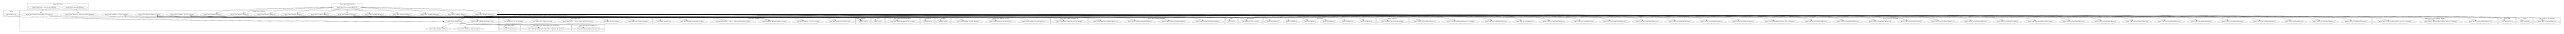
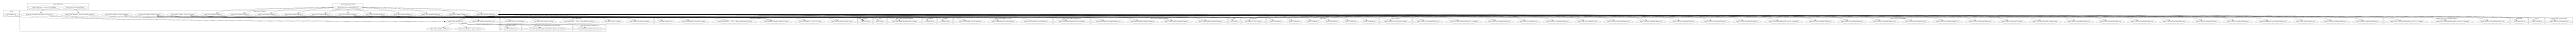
  digraph {
    fontname="Playfair Display"
    node [fontname="Playfair Display"]
    edge [fontname="Playfair Display"]
    "Moose::Exporter::setup_import_methods"
    "warnings::import"
    "Class::MOP::Mixin::HasMethods::get_method"
-   "Moose::Util::TypeConstraints::BEGIN@39"
+   "Moose::Util::TypeConstraints::BEGIN@39" [label="Moose::HasMethods::TypeConstraints::BEGIN@39"]
    "Moose::Util::TypeConstraints::BEGIN@38"
    "Moose::Util::TypeConstraints::BEGIN@7"
    "Moose::Util::TypeConstraints::BEGIN@619"
    "Moose::Util::TypeConstraints::BEGIN@28"
    "Moose::Util::TypeConstraints::BEGIN@6"
    "Moose::Util::TypeConstraints::BEGIN@65"
    "Moose::Util::TypeConstraints::CORE:regcomp"
    "Moose::Util::TypeConstraints::CORE:qr"
    "Moose::Util::TypeConstraints::BEGIN@592"
    "Moose::Util::TypeConstraints::optimize_as"
    "Moose::Util::TypeConstraints::subtype"
    "Moose::Util::TypeConstraints::BEGIN@598"
    "Moose::Util::TypeConstraints::BEGIN@35"
    "Moose::Util::TypeConstraints::BEGIN@33"
    "Moose::Util::TypeConstraints::list_all_type_constraints"
    "Moose::Util::TypeConstraints::BEGIN@4"
    "Moose::Util::TypeConstraints::BEGIN@30"
    "Moose::Util::TypeConstraints::BEGIN@36"
    "Moose::Util::TypeConstraints::BEGIN@572"
    "Moose::Util::TypeConstraints::BEGIN@603"
    "Moose::Util::TypeConstraints::where"
    "Moose::Util::TypeConstraints::BEGIN@34"
    "Moose::Util::TypeConstraints::as"
    "Moose::Util::TypeConstraints::BEGIN@37"
    "Moose::Util::TypeConstraints::find_type_constraint"
    "Moose::Util::TypeConstraints::BEGIN@32"
    "Moose::Util::TypeConstraints::BEGIN@29"
    "Moose::Util::TypeConstraints::BEGIN@31"
    "Moose::Util::TypeConstraints::type"
    "Moose::BEGIN@20"
    "Moose::Meta::TypeConstraint::Registry::new"
    "Moose::Meta::TypeConstraint::Registry::add_type_constraint"
    "Moose::Meta::TypeConstraint::Registry::get_type_constraint"
    "Moose::Meta::Mixin::AttributeCore::has_handles"
    "UNIVERSAL::isa"
    "Moose::Meta::Class::_process_new_attribute"
    "Moose::Meta::Class::add_attribute"
    "Sub::Exporter::setup_exporter"
    "Class::MOP::Object::meta"
    "base::import"
    "strict::import"
    "Moose::Util::BEGIN@7"
    "Moose::Util::BEGIN@3"
    "Moose::Util::BEGIN@9"
    "Moose::Util::BEGIN@4"
    "Moose::Util::BEGIN@6"
    "Moose::Util::BEGIN@8"
    "Class::MOP::Class::is_mutable"
    "Class::MOP::Class::get_all_attributes"
    "Class::MOP::Class::__ANON__[Class/MOP/Class.pm:515]"
    "Class::MOP::Class::make_immutable"
    "Class::MOP::Class::_inline_accessors"
    "Class::MOP::class_of"
    "Regexp::DESTROY"
    "Exporter::import"
    "Class::MOP::Class::Immutable::Class::MOP::Class::get_all_attributes"
    "Class::MOP::Attribute::_process_accessors"
    "Class::MOP::Attribute::__ANON__[Class/MOP/Attribute.pm:340]"
    n63 [label="Class::DESTROY::Attribute::install_accessors"]
    "Class::MOP::Attribute::new"
    "Class::MOP::Attribute::associated_methods"
    "Class::MOP::Attribute::associated_class"
    "Class::MOP::Mixin::AttributeCore::init_arg"
    "Moose::Meta::Attribute::BEGIN@7"
    "Moose::Meta::Attribute::_process_options"
    "Moose::Meta::Attribute::BEGIN@4"
    "Moose::Meta::Attribute::new"
    "Moose::Meta::Attribute::_process_accessors"
    "Moose::Meta::Attribute::BEGIN@9"
    "Moose::Meta::Attribute::CORE:sort"
    "Moose::Meta::Attribute::BEGIN@5"
    "Moose::Meta::Attribute::BEGIN@15"
    "Moose::Meta::Attribute::BEGIN@8"
    "Moose::Meta::Attribute::install_accessors"
    "Moose::Meta::Attribute::BEGIN@16"
    "Moose::Meta::Attribute::BEGIN@20"
    "Moose::Meta::Attribute::interpolate_class"
    "Moose::Meta::Attribute::accessor_metaclass"
    "Moose::Meta::Attribute::BEGIN@10"
    "Moose::Meta::Attribute::interpolate_class_and_new"
    "Moose::Meta::Attribute::BEGIN@17"
    "Moose::Meta::Attribute::_check_associated_methods"
    "Moose::Meta::Attribute::BEGIN@18"
    "Moose::Meta::Method::Accessor::BEGIN@11"
    "Moose::Meta::Method::Accessor::BEGIN@4"
    "Moose::Meta::Method::Accessor::BEGIN@5"
    "Moose::Meta::TypeConstraint::new"
    "Moose::Meta::Method::Delegation::BEGIN@7"
    "Moose::Meta::Method::Delegation::BEGIN@4"
    "Moose::Meta::Method::Delegation::BEGIN@14"
    "Moose::Meta::Method::Delegation::BEGIN@5"
    "Moose::Meta::TypeCoercion::BEGIN@8"
    subgraph cluster_1 {
      label="Moose::Exporter"
      "Moose::Exporter::setup_import_methods"
    }
    subgraph cluster_2 {
      label=warnings
      "warnings::import"
    }
    subgraph cluster_3 {
      label="Class::MOP::Mixin::HasMethods"
      "Class::MOP::Mixin::HasMethods::get_method"
    }
    subgraph cluster_4 {
      label="Moose::Util::TypeConstraints"
      "Moose::Util::TypeConstraints::BEGIN@39"
      "Moose::Util::TypeConstraints::BEGIN@38"
      "Moose::Util::TypeConstraints::BEGIN@7"
      "Moose::Util::TypeConstraints::BEGIN@619"
      "Moose::Util::TypeConstraints::BEGIN@28"
      "Moose::Util::TypeConstraints::BEGIN@6"
      "Moose::Util::TypeConstraints::BEGIN@65"
      "Moose::Util::TypeConstraints::CORE:regcomp"
      "Moose::Util::TypeConstraints::CORE:qr"
      "Moose::Util::TypeConstraints::BEGIN@592"
      "Moose::Util::TypeConstraints::optimize_as"
      "Moose::Util::TypeConstraints::subtype"
      "Moose::Util::TypeConstraints::BEGIN@598"
      "Moose::Util::TypeConstraints::BEGIN@35"
      "Moose::Util::TypeConstraints::BEGIN@33"
      "Moose::Util::TypeConstraints::list_all_type_constraints"
      "Moose::Util::TypeConstraints::BEGIN@4"
      "Moose::Util::TypeConstraints::BEGIN@30"
      "Moose::Util::TypeConstraints::BEGIN@36"
      "Moose::Util::TypeConstraints::BEGIN@572"
      "Moose::Util::TypeConstraints::BEGIN@603"
      "Moose::Util::TypeConstraints::where"
      "Moose::Util::TypeConstraints::BEGIN@34"
      "Moose::Util::TypeConstraints::as"
      "Moose::Util::TypeConstraints::BEGIN@37"
      "Moose::Util::TypeConstraints::find_type_constraint"
      "Moose::Util::TypeConstraints::BEGIN@32"
      "Moose::Util::TypeConstraints::BEGIN@29"
      "Moose::Util::TypeConstraints::BEGIN@31"
      "Moose::Util::TypeConstraints::type"
    }
    subgraph cluster_5 {
      label=Moose
      "Moose::BEGIN@20"
    }
    subgraph cluster_6 {
      label="Moose::Meta::TypeConstraint::Registry"
      "Moose::Meta::TypeConstraint::Registry::new"
      "Moose::Meta::TypeConstraint::Registry::add_type_constraint"
      "Moose::Meta::TypeConstraint::Registry::get_type_constraint"
    }
    subgraph cluster_7 {
      label="Moose::Meta::Mixin::AttributeCore"
      "Moose::Meta::Mixin::AttributeCore::has_handles"
    }
    subgraph cluster_8 {
      label=UNIVERSAL
      "UNIVERSAL::isa"
    }
    subgraph cluster_9 {
      label="Moose::Meta::Class"
      "Moose::Meta::Class::_process_new_attribute"
      "Moose::Meta::Class::add_attribute"
    }
    subgraph cluster_10 {
      label="Sub::Exporter"
      "Sub::Exporter::setup_exporter"
    }
    subgraph cluster_11 {
      label="Class::MOP::Object"
      "Class::MOP::Object::meta"
    }
    subgraph cluster_12 {
      label=base
      "base::import"
    }
    subgraph cluster_13 {
      label="strict"
      "strict::import"
    }
    subgraph cluster_14 {
      label="Moose::Util"
      "Moose::Util::BEGIN@7"
      "Moose::Util::BEGIN@3"
      "Moose::Util::BEGIN@9"
      "Moose::Util::BEGIN@4"
      "Moose::Util::BEGIN@6"
      "Moose::Util::BEGIN@8"
    }
    subgraph cluster_15 {
      label="Class::MOP::Class"
      "Class::MOP::Class::is_mutable"
      "Class::MOP::Class::get_all_attributes"
      "Class::MOP::Class::__ANON__[Class/MOP/Class.pm:515]"
      "Class::MOP::Class::make_immutable"
      "Class::MOP::Class::_inline_accessors"
    }
    subgraph cluster_16 {
      label="Class::MOP"
      "Class::MOP::class_of"
    }
    subgraph cluster_17 {
      label=Regexp
      "Regexp::DESTROY"
    }
    subgraph cluster_18 {
      label=Exporter
      "Exporter::import"
    }
    subgraph cluster_19 {
      label="Class::MOP::Class::Immutable::Class::MOP::Class"
      "Class::MOP::Class::Immutable::Class::MOP::Class::get_all_attributes"
    }
    subgraph cluster_20 {
      label="Class::MOP::Attribute"
      "Class::MOP::Attribute::_process_accessors"
      "Class::MOP::Attribute::__ANON__[Class/MOP/Attribute.pm:340]"
      n63
      "Class::MOP::Attribute::new"
      "Class::MOP::Attribute::associated_methods"
      "Class::MOP::Attribute::associated_class"
    }
    subgraph cluster_21 {
      label="Class::MOP::Mixin::AttributeCore"
      "Class::MOP::Mixin::AttributeCore::init_arg"
    }
    subgraph cluster_22 {
      label="Moose::Meta::Attribute"
      "Moose::Meta::Attribute::BEGIN@7"
      "Moose::Meta::Attribute::_process_options"
      "Moose::Meta::Attribute::BEGIN@4"
      "Moose::Meta::Attribute::new"
      "Moose::Meta::Attribute::_process_accessors"
      "Moose::Meta::Attribute::BEGIN@9"
      "Moose::Meta::Attribute::CORE:sort"
      "Moose::Meta::Attribute::BEGIN@5"
      "Moose::Meta::Attribute::BEGIN@15"
      "Moose::Meta::Attribute::BEGIN@8"
      "Moose::Meta::Attribute::install_accessors"
      "Moose::Meta::Attribute::BEGIN@16"
      "Moose::Meta::Attribute::BEGIN@20"
      "Moose::Meta::Attribute::interpolate_class"
      "Moose::Meta::Attribute::accessor_metaclass"
      "Moose::Meta::Attribute::BEGIN@10"
      "Moose::Meta::Attribute::interpolate_class_and_new"
      "Moose::Meta::Attribute::BEGIN@17"
      "Moose::Meta::Attribute::_check_associated_methods"
      "Moose::Meta::Attribute::BEGIN@18"
    }
    subgraph cluster_23 {
      label="Moose::Meta::Method::Accessor"
      "Moose::Meta::Method::Accessor::BEGIN@11"
      "Moose::Meta::Method::Accessor::BEGIN@4"
      "Moose::Meta::Method::Accessor::BEGIN@5"
    }
    subgraph cluster_24 {
      label="Moose::Meta::TypeConstraint"
      "Moose::Meta::TypeConstraint::new"
    }
    subgraph cluster_25 {
      label="Moose::Meta::Method::Delegation"
      "Moose::Meta::Method::Delegation::BEGIN@7"
      "Moose::Meta::Method::Delegation::BEGIN@4"
      "Moose::Meta::Method::Delegation::BEGIN@14"
      "Moose::Meta::Method::Delegation::BEGIN@5"
    }
    subgraph cluster_26 {
      label="Moose::Meta::TypeCoercion"
      "Moose::Meta::TypeCoercion::BEGIN@8"
    }
    "Moose::BEGIN@20" -> "Moose::Meta::Attribute::new"
    "Moose::Meta::Class::_process_new_attribute" -> "Moose::Meta::Attribute::interpolate_class_and_new"
    "Moose::Meta::Class::add_attribute" -> "Moose::Meta::Attribute::_check_associated_methods"
    "Class::MOP::Class::__ANON__[Class/MOP/Class.pm:515]" -> "Moose::Meta::Attribute::install_accessors"
    "Class::MOP::Class::_inline_accessors" -> "Moose::Meta::Attribute::install_accessors"
    "Class::MOP::Attribute::__ANON__[Class/MOP/Attribute.pm:340]" -> "Moose::Meta::Attribute::accessor_metaclass"
    n63 -> "Moose::Meta::Attribute::_process_accessors"
    "Moose::Meta::Attribute::BEGIN@7" -> "Exporter::import"
    "Moose::Meta::Attribute::BEGIN@4" -> "strict::import"
    "Moose::Meta::Attribute::new" -> "Class::MOP::Object::meta"
    "Moose::Meta::Attribute::new" -> "Class::MOP::Class::get_all_attributes"
    "Moose::Meta::Attribute::new" -> "Class::MOP::Class::Immutable::Class::MOP::Class::get_all_attributes"
    "Moose::Meta::Attribute::new" -> "Class::MOP::Attribute::new"
    "Moose::Meta::Attribute::new" -> "Class::MOP::Mixin::AttributeCore::init_arg"
    "Moose::Meta::Attribute::new" -> "Moose::Meta::Attribute::_process_options"
    "Moose::Meta::Attribute::new" -> "Moose::Meta::Attribute::CORE:sort"
    "Moose::Meta::Attribute::_process_accessors" -> "Class::MOP::Mixin::HasMethods::get_method"
    "Moose::Meta::Attribute::_process_accessors" -> "UNIVERSAL::isa"
    "Moose::Meta::Attribute::_process_accessors" -> "Class::MOP::Attribute::_process_accessors"
    "Moose::Meta::Attribute::_process_accessors" -> "Class::MOP::Attribute::associated_class"
    "Moose::Meta::Attribute::BEGIN@9" -> "Exporter::import"
    "Moose::Meta::Attribute::BEGIN@5" -> "warnings::import"
    "Moose::Meta::Attribute::BEGIN@15" -> "Moose::Meta::Method::Accessor::BEGIN@4"
    "Moose::Meta::Attribute::BEGIN@15" -> "Moose::Meta::Method::Accessor::BEGIN@5"
    "Moose::Meta::Attribute::BEGIN@8" -> "Exporter::import"
    "Moose::Meta::Attribute::install_accessors" -> "Moose::Meta::Mixin::AttributeCore::has_handles"
    "Moose::Meta::Attribute::install_accessors" -> n63
    "Moose::Meta::Attribute::BEGIN@16" -> "Moose::Meta::Method::Delegation::BEGIN@7"
    "Moose::Meta::Attribute::BEGIN@16" -> "Moose::Meta::Method::Delegation::BEGIN@4"
    "Moose::Meta::Attribute::BEGIN@16" -> "Moose::Meta::Method::Delegation::BEGIN@14"
    "Moose::Meta::Attribute::BEGIN@16" -> "Moose::Meta::Method::Delegation::BEGIN@5"
    "Moose::Meta::Attribute::BEGIN@20" -> "base::import"
    "Moose::Meta::Attribute::interpolate_class_and_new" -> "Moose::Meta::Attribute::new"
    "Moose::Meta::Attribute::interpolate_class_and_new" -> "Moose::Meta::Attribute::interpolate_class"
    "Moose::Meta::Attribute::BEGIN@17" -> "Sub::Exporter::setup_exporter"
    "Moose::Meta::Attribute::BEGIN@17" -> "Moose::Util::BEGIN@7"
    "Moose::Meta::Attribute::BEGIN@17" -> "Moose::Util::BEGIN@3"
    "Moose::Meta::Attribute::BEGIN@17" -> "Moose::Util::BEGIN@9"
    "Moose::Meta::Attribute::BEGIN@17" -> "Moose::Util::BEGIN@4"
    "Moose::Meta::Attribute::BEGIN@17" -> "Moose::Util::BEGIN@6"
    "Moose::Meta::Attribute::BEGIN@17" -> "Moose::Util::BEGIN@8"
    "Moose::Meta::Attribute::_check_associated_methods" -> "Class::MOP::Attribute::associated_methods"
    "Moose::Meta::Attribute::BEGIN@18" -> "Moose::Exporter::setup_import_methods"
    "Moose::Meta::Attribute::BEGIN@18" -> "Moose::Util::TypeConstraints::BEGIN@39"
    "Moose::Meta::Attribute::BEGIN@18" -> "Moose::Util::TypeConstraints::BEGIN@38"
    "Moose::Meta::Attribute::BEGIN@18" -> "Moose::Util::TypeConstraints::BEGIN@7"
    "Moose::Meta::Attribute::BEGIN@18" -> "Moose::Util::TypeConstraints::BEGIN@619"
    "Moose::Meta::Attribute::BEGIN@18" -> "Moose::Util::TypeConstraints::BEGIN@28"
    "Moose::Meta::Attribute::BEGIN@18" -> "Moose::Util::TypeConstraints::BEGIN@6"
    "Moose::Meta::Attribute::BEGIN@18" -> "Moose::Util::TypeConstraints::BEGIN@65"
    "Moose::Meta::Attribute::BEGIN@18" -> "Moose::Util::TypeConstraints::CORE:regcomp"
    "Moose::Meta::Attribute::BEGIN@18" -> "Moose::Util::TypeConstraints::CORE:qr"
    "Moose::Meta::Attribute::BEGIN@18" -> "Moose::Util::TypeConstraints::BEGIN@592"
    "Moose::Meta::Attribute::BEGIN@18" -> "Moose::Util::TypeConstraints::optimize_as"
    "Moose::Meta::Attribute::BEGIN@18" -> "Moose::Util::TypeConstraints::subtype"
    "Moose::Meta::Attribute::BEGIN@18" -> "Moose::Util::TypeConstraints::BEGIN@598"
    "Moose::Meta::Attribute::BEGIN@18" -> "Moose::Util::TypeConstraints::BEGIN@35"
    "Moose::Meta::Attribute::BEGIN@18" -> "Moose::Util::TypeConstraints::BEGIN@33"
    "Moose::Meta::Attribute::BEGIN@18" -> "Moose::Util::TypeConstraints::list_all_type_constraints"
    "Moose::Meta::Attribute::BEGIN@18" -> "Moose::Util::TypeConstraints::BEGIN@4"
    "Moose::Meta::Attribute::BEGIN@18" -> "Moose::Util::TypeConstraints::BEGIN@30"
    "Moose::Meta::Attribute::BEGIN@18" -> "Moose::Util::TypeConstraints::BEGIN@36"
    "Moose::Meta::Attribute::BEGIN@18" -> "Moose::Util::TypeConstraints::BEGIN@572"
    "Moose::Meta::Attribute::BEGIN@18" -> "Moose::Util::TypeConstraints::BEGIN@603"
    "Moose::Meta::Attribute::BEGIN@18" -> "Moose::Util::TypeConstraints::where"
    "Moose::Meta::Attribute::BEGIN@18" -> "Moose::Util::TypeConstraints::BEGIN@34"
    "Moose::Meta::Attribute::BEGIN@18" -> "Moose::Util::TypeConstraints::as"
    "Moose::Meta::Attribute::BEGIN@18" -> "Moose::Util::TypeConstraints::BEGIN@37"
    "Moose::Meta::Attribute::BEGIN@18" -> "Moose::Util::TypeConstraints::find_type_constraint"
    "Moose::Meta::Attribute::BEGIN@18" -> "Moose::Util::TypeConstraints::BEGIN@32"
    "Moose::Meta::Attribute::BEGIN@18" -> "Moose::Util::TypeConstraints::BEGIN@29"
    "Moose::Meta::Attribute::BEGIN@18" -> "Moose::Util::TypeConstraints::BEGIN@31"
    "Moose::Meta::Attribute::BEGIN@18" -> "Moose::Util::TypeConstraints::type"
    "Moose::Meta::Attribute::BEGIN@18" -> "Moose::Meta::TypeConstraint::Registry::new"
    "Moose::Meta::Attribute::BEGIN@18" -> "Moose::Meta::TypeConstraint::Registry::add_type_constraint"
    "Moose::Meta::Attribute::BEGIN@18" -> "Moose::Meta::TypeConstraint::Registry::get_type_constraint"
    "Moose::Meta::Attribute::BEGIN@18" -> "Class::MOP::Class::is_mutable"
    "Moose::Meta::Attribute::BEGIN@18" -> "Class::MOP::Class::make_immutable"
    "Moose::Meta::Attribute::BEGIN@18" -> "Class::MOP::class_of"
    "Moose::Meta::Attribute::BEGIN@18" -> "Regexp::DESTROY"
    "Moose::Meta::Attribute::BEGIN@18" -> "Moose::Meta::TypeConstraint::new"
    "Moose::Meta::Method::Accessor::BEGIN@11" -> "Moose::Meta::Attribute::BEGIN@15"
    "Moose::Meta::TypeCoercion::BEGIN@8" -> "Moose::Meta::Attribute::BEGIN@7"
    "Moose::Meta::TypeCoercion::BEGIN@8" -> "Moose::Meta::Attribute::BEGIN@4"
    "Moose::Meta::TypeCoercion::BEGIN@8" -> "Moose::Meta::Attribute::BEGIN@9"
    "Moose::Meta::TypeCoercion::BEGIN@8" -> "Moose::Meta::Attribute::BEGIN@5"
    "Moose::Meta::TypeCoercion::BEGIN@8" -> "Moose::Meta::Attribute::BEGIN@15"
    "Moose::Meta::TypeCoercion::BEGIN@8" -> "Moose::Meta::Attribute::BEGIN@8"
    "Moose::Meta::TypeCoercion::BEGIN@8" -> "Moose::Meta::Attribute::BEGIN@16"
    "Moose::Meta::TypeCoercion::BEGIN@8" -> "Moose::Meta::Attribute::BEGIN@20"
    "Moose::Meta::TypeCoercion::BEGIN@8" -> "Moose::Meta::Attribute::BEGIN@10"
    "Moose::Meta::TypeCoercion::BEGIN@8" -> "Moose::Meta::Attribute::BEGIN@17"
    "Moose::Meta::TypeCoercion::BEGIN@8" -> "Moose::Meta::Attribute::BEGIN@18"
  }
